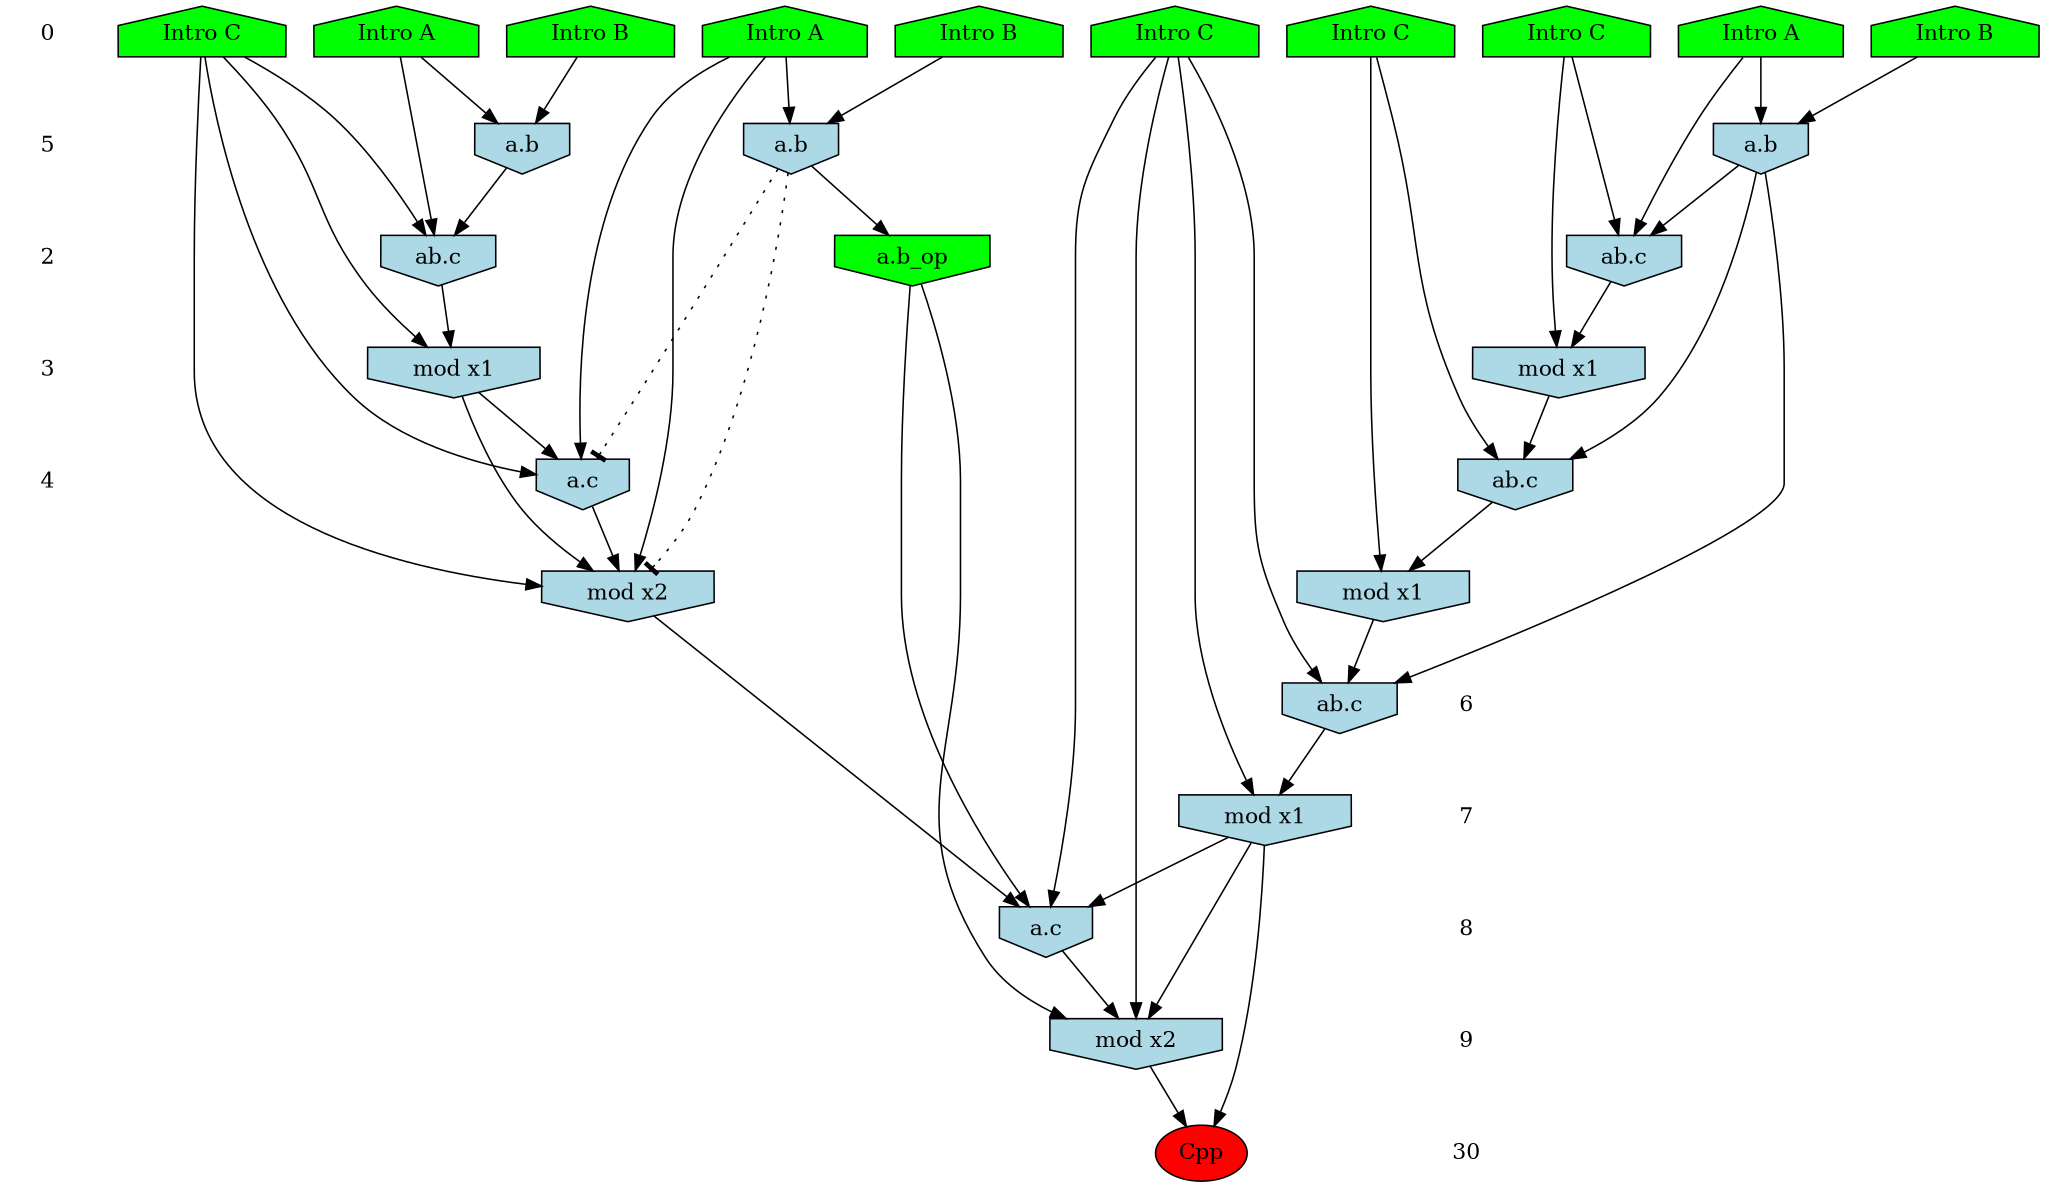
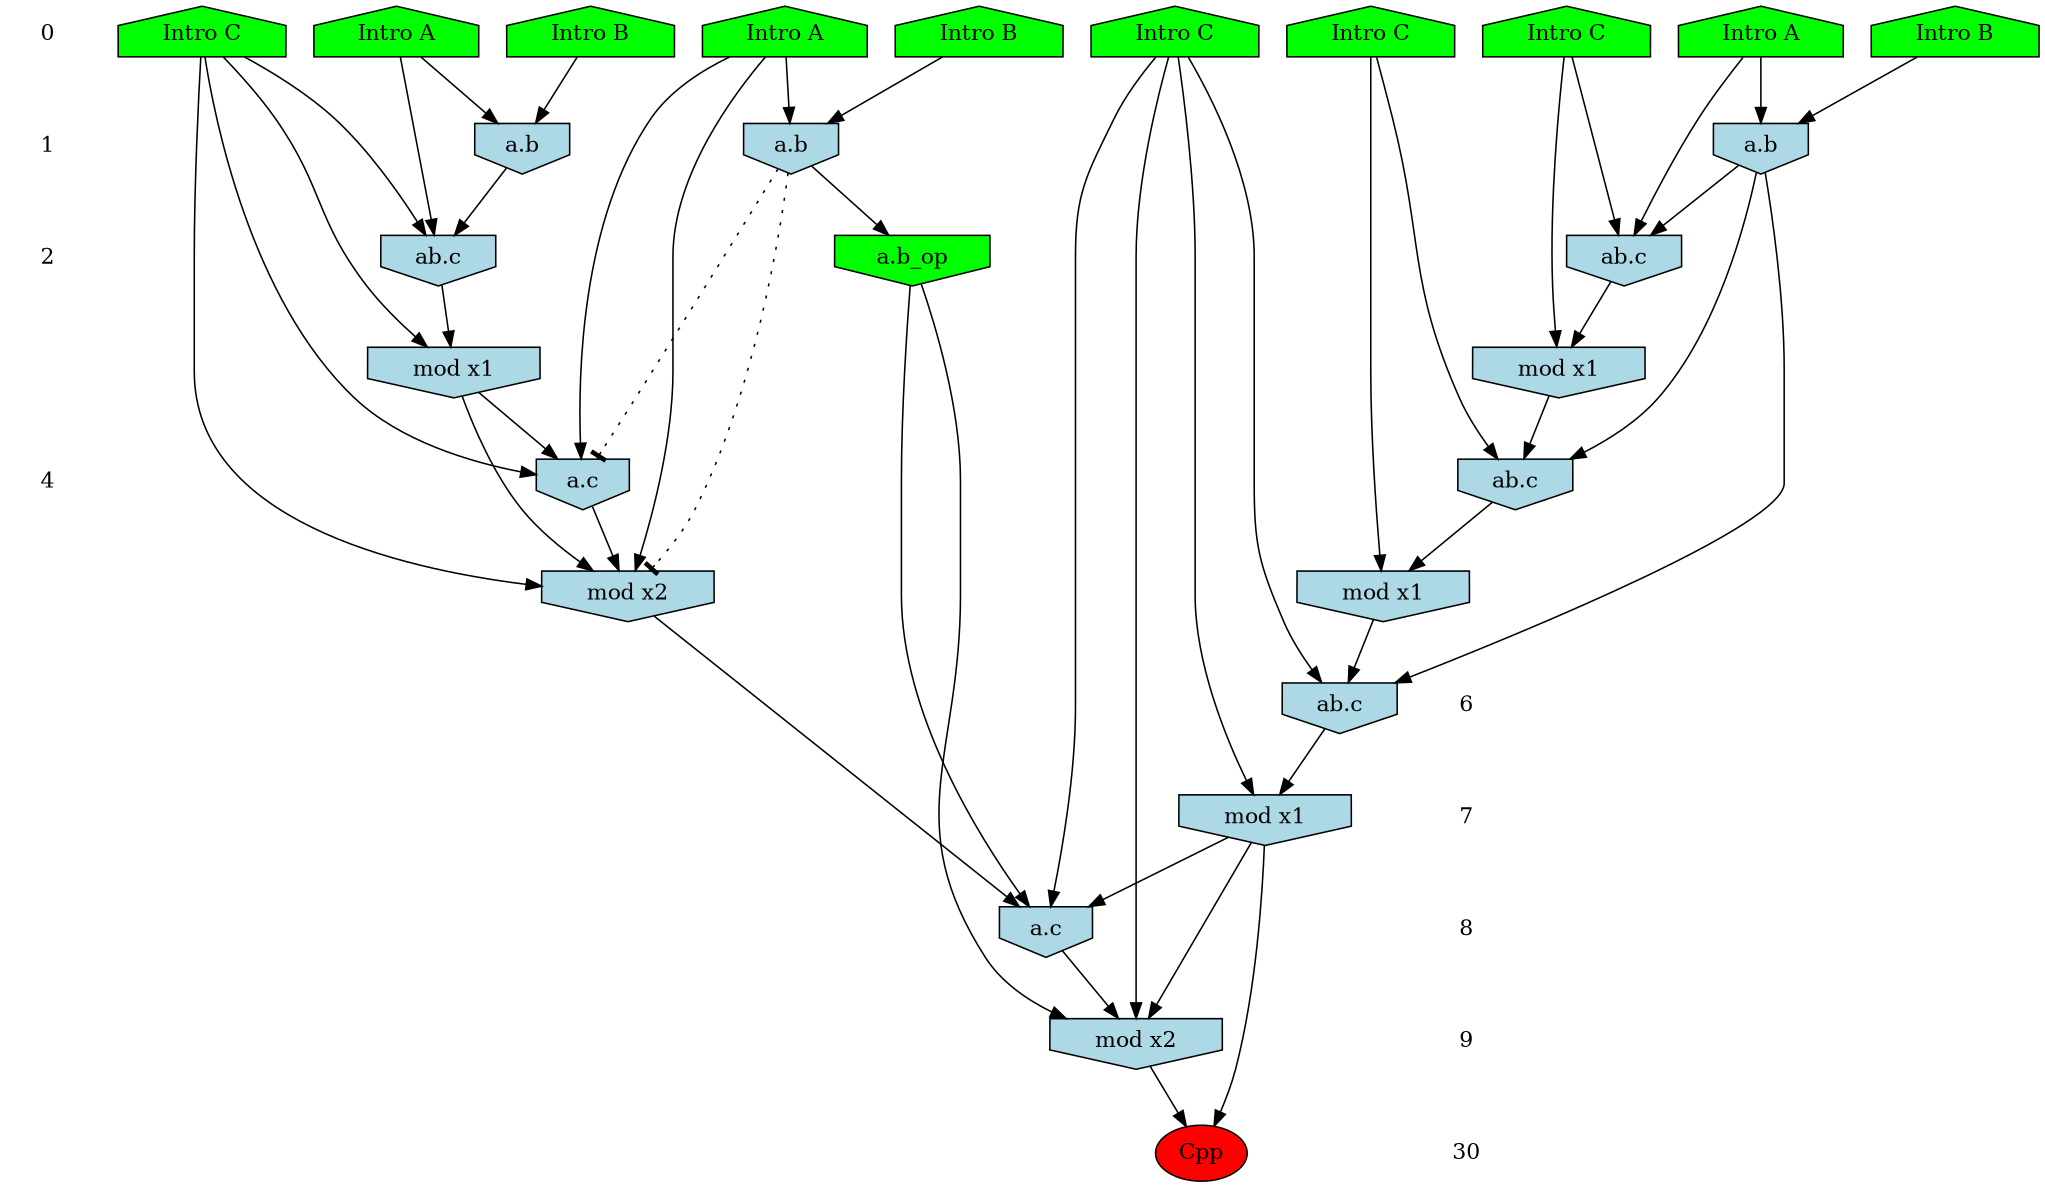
  digraph {
    ranksep=.5
    node [shape=invhouse fillcolor=lightblue style=filled]
    0 [shape=plaintext fillcolor="" style=""]
    n2 [fillcolor=green label="Intro B" shape=house]
    n3 [fillcolor=green label="Intro A" shape=house]
    n4 [fillcolor=green label="Intro A" shape=house]
    n5 [fillcolor=green label="Intro B" shape=house]
    n6 [fillcolor=green label="Intro A" shape=house]
    n7 [fillcolor=green label="Intro B" shape=house]
    n8 [fillcolor=green label="Intro C" shape=house]
    n9 [fillcolor=green label="Intro C" shape=house]
    n10 [fillcolor=green label="Intro C" shape=house]
    n11 [fillcolor=green label="Intro C" shape=house]
-   1 [shape=plaintext label=5 fillcolor="" style=""]
+   1 [shape=plaintext fillcolor="" style=""]
    n13 [label="a.b"]
    n14 [label="a.b"]
    n15 [label="a.b"]
    2 [shape=plaintext fillcolor="" style=""]
    n17 [label="ab.c"]
    n18 [label="ab.c"]
    n19 [fillcolor=green label="a.b_op"]
-   3 [shape=plaintext fillcolor="" style=""]
    n21 [label="mod x1"]
    n22 [label="mod x1"]
    4 [shape=plaintext fillcolor="" style=""]
    n24 [label="a.c"]
    n25 [label="ab.c"]
    n26 [label="mod x2"]
    n27 [label="mod x1"]
    6 [shape=plaintext fillcolor="" style=""]
    n29 [label="ab.c"]
    7 [shape=plaintext fillcolor="" style=""]
    n31 [label="mod x1"]
    8 [shape=plaintext fillcolor="" style=""]
    n33 [label="a.c"]
    9 [shape=plaintext fillcolor="" style=""]
    n35 [label="mod x2"]
    n36 [label=30 shape=plaintext fillcolor="" style=""]
    n37 [fillcolor=red label=Cpp shape=""]
    subgraph sub_1 {
      rank=same
      0
      n2
      n3
      n4
      n5
      n6
      n7
      n8
      n9
      n10
      n11
    }
    subgraph sub_2 {
      rank=same
      1
      n13
      n14
      n15
    }
    subgraph sub_3 {
      rank=same
      2
      n17
      n18
      n19
    }
    subgraph sub_4 {
      rank=same
-     3
      n21
      n22
    }
    subgraph sub_5 {
      rank=same
      4
      n24
      n25
    }
    subgraph sub_6 {
      rank=same
      n26
      n27
    }
    subgraph sub_7 {
      rank=same
      6
      n29
    }
    subgraph sub_8 {
      rank=same
      7
      n31
    }
    subgraph sub_9 {
      rank=same
      8
      n33
    }
    subgraph sub_10 {
      rank=same
      9
      n35
    }
    subgraph sub_11 {
      rank=same
      n36
      n37
    }
    0 -> 1 [style=invis]
    n2 -> n13
    n3 -> n14
    n3 -> n18
    n4 -> n13
    n4 -> n17
    n5 -> n15
    n6 -> n15
    n6 -> n24
    n6 -> n26
    n7 -> n14
    n8 -> n17
    n8 -> n21
    n8 -> n24
    n8 -> n26
    n9 -> n25
    n9 -> n27
    n10 -> n18
    n10 -> n22
    n11 -> n29
    n11 -> n31
    n11 -> n33
    n11 -> n35
    1 -> 2 [style=invis]
    n13 -> n17
    n14 -> n18
    n14 -> n25
    n14 -> n29
    n15 -> n19
    n15 -> n24 [arrowhead=tee style=dotted]
    n15 -> n26 [arrowhead=tee style=dotted]
-   2 -> 3 [style=invis]
    n17 -> n21
    n18 -> n22
    n19 -> n33
    n19 -> n35
-   3 -> 4 [style=invis]
    n21 -> n24
    n21 -> n26
    n22 -> n25
    n24 -> n26
    n25 -> n27
    n26 -> n33
    n27 -> n29
    6 -> 7 [style=invis]
    n29 -> n31
    7 -> 8 [style=invis]
    n31 -> n33
    n31 -> n35
    n31 -> n37
    8 -> 9 [style=invis]
    n33 -> n35
    9 -> n36 [style=invis]
    n35 -> n37
  }
